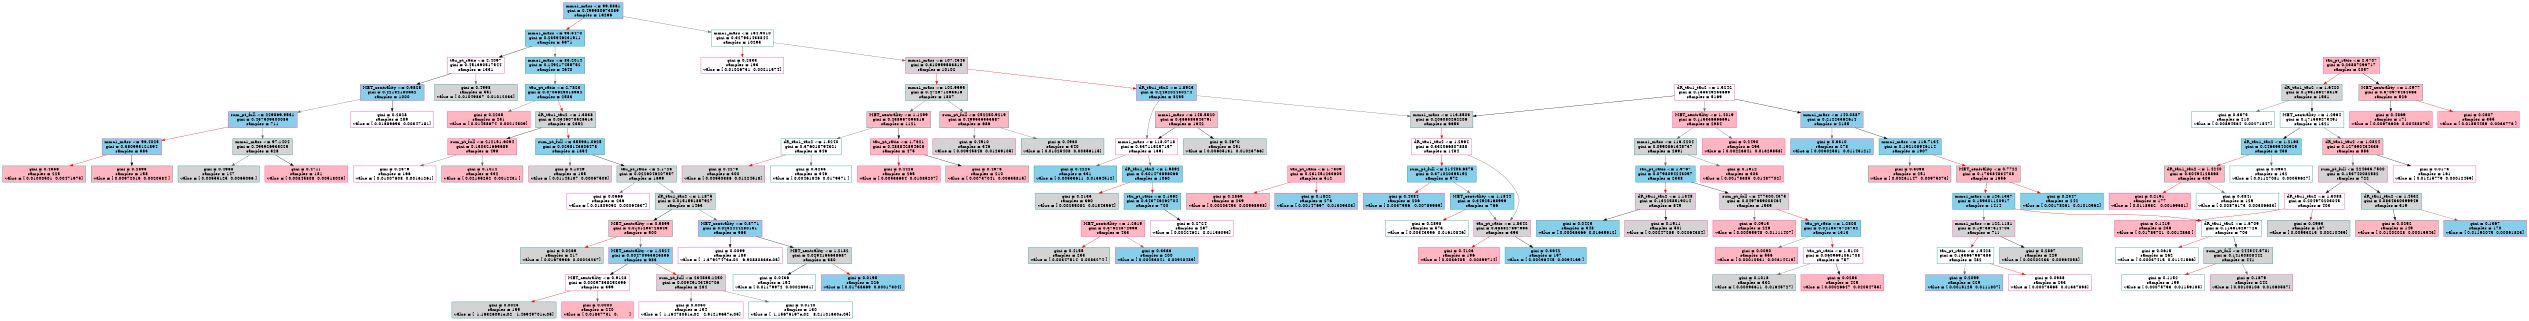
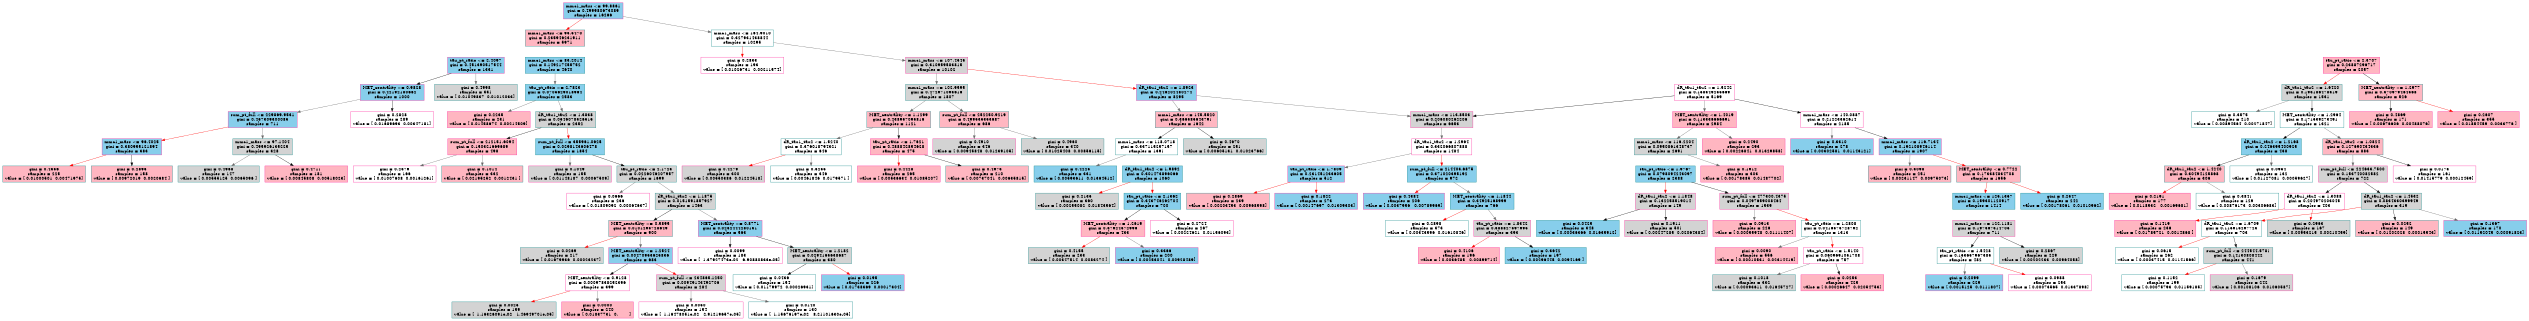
  digraph {
    node [color=teal fillcolor=lightpink shape=box style=filled]
    edge [color=gray40]
    n1 [color=deeppink fillcolor=skyblue label="mmc1_mass <= 99.8861\ngini = 0.499980673089\nsamples = 16266"]
-   n2 [fillcolor=skyblue label="mmc1_mass <= 93.5470\ngini = 0.235946231911\nsamples = 5971"]
+   n2 [label="mmc1_mass <= 93.5470\ngini = 0.235946231911\nsamples = 5971"]
    n3 [fillcolor=white label="mmc1_mass <= 164.9010\ngini = 0.327931438844\nsamples = 10295"]
    n4 [fillcolor=skyblue label="mmc1_mass <= 83.2014\ngini = 0.149217455752\nsamples = 4640"]
-   n5 [color=deeppink fillcolor=white label="tau_pt_ratio <= 2.4097\ngini = 0.451390517544\nsamples = 1331"]
+   n5 [color=deeppink fillcolor=skyblue label="tau_pt_ratio <= 2.4097\ngini = 0.451390517544\nsamples = 1331"]
    n6 [color=deeppink fillcolor=lightgrey label="mmc1_mass <= 107.4545\ngini = 0.310959583815\nsamples = 10102"]
    n7 [color=deeppink fillcolor=white label="gini = 0.2833\nsamples = 193\nvalue = [ 0.01026731  0.00211574]"]
    n8 [fillcolor=skyblue label="tau_pt_ratio <= 2.7823\ngini = 0.0705629018964\nsamples = 2583"]
    n9 [color=deeppink fillcolor=skyblue label="MET_centrality <= 0.9828\ngini = 0.42192180662\nsamples = 1000"]
    n10 [fillcolor=lightgrey label="gini = 0.4998\nsamples = 331\nvalue = [ 0.01049837  0.01012033]"]
    n11 [fillcolor=lightgrey label="dR_tau1_tau2 <= 1.3838\ngini = 0.0546078526515\nsamples = 2352"]
    n12 [color=deeppink label="gini = 0.2235\nsamples = 231\nvalue = [ 0.01458674  0.00214509]"]
    n13 [color=deeppink label="tau_pt_ratio <= 2.3707\ngini = 0.23887296717\nsamples = 2057"]
    n14 [fillcolor=lightgrey label="dR_tau1_tau2 <= 1.6420\ngini = 0.193186478319\nsamples = 1531"]
    n15 [label="MET_centrality <= 1.2977\ngini = 0.370979464568\nsamples = 526"]
    n16 [fillcolor=skyblue label="sum_pt_full <= 355961.0625\ngini = 0.0298143606478\nsamples = 1854"]
    n17 [color=deeppink label="sum_pt_full <= 212151.6094\ngini = 0.150321669689\nsamples = 498"]
    n18 [fillcolor=lightgrey label="tau_pt_ratio <= 2.1723\ngini = 0.0226046207957\nsamples = 1699"]
    n19 [color=deeppink fillcolor=lightgrey label="gini = 0.1049\nsamples = 155\nvalue = [ 0.01148187  0.00067509]"]
    n20 [label="gini = 0.1014\nsamples = 332\nvalue = [ 0.02195252  0.0012431 ]"]
    n21 [color=deeppink fillcolor=white label="gini = 0.2379\nsamples = 166\nvalue = [ 0.01007608  0.00161261]"]
    n22 [fillcolor=lightgrey label="dR_tau1_tau2 <= 1.1875\ngini = 0.0151591857927\nsamples = 1463"]
    n23 [color=deeppink fillcolor=white label="gini = 0.0666\nsamples = 236\nvalue = [ 0.01809092  0.00064637]"]
    n24 [label="MET_centrality <= 0.5895\ngini = 0.0101295728649\nsamples = 900"]
    n25 [color=deeppink fillcolor=skyblue label="MET_centrality <= 0.8771\ngini = 0.0232444280131\nsamples = 563"]
    n26 [fillcolor=lightgrey label="gini = 0.0269\nsamples = 217\nvalue = [ 0.01679936  0.00023237]"]
    n27 [color=deeppink fillcolor=skyblue label="MET_centrality <= 1.2524\ngini = 0.00470953625836\nsamples = 683"]
    n28 [color=deeppink fillcolor=white label="gini = 0.0099\nsamples = 183\nvalue = [  1.37927473e-02   6.90880833e-05]"]
    n29 [fillcolor=lightgrey label="MET_centrality <= 1.2182\ngini = 0.0294165638687\nsamples = 380"]
    n30 [color=deeppink fillcolor=white label="MET_centrality <= 0.9128\ngini = 0.00097838252396\nsamples = 399"]
    n31 [color=deeppink fillcolor=lightgrey label="sum_pt_full <= 234865.1250\ngini = 0.00949143492706\nsamples = 284"]
    n32 [fillcolor=lightgrey label="gini = 0.0025\nsamples = 159\nvalue = [  1.16326091e-02   1.46949701e-05]"]
    n33 [color=deeppink label="gini = 0.0000\nsamples = 240\nvalue = [ 0.01837731  0.        ]"]
    n34 [color=deeppink fillcolor=white label="gini = 0.0050\nsamples = 154\nvalue = [  1.16478051e-02   2.91219657e-05]"]
    n35 [fillcolor=white label="gini = 0.0140\nsamples = 130\nvalue = [  1.15676197e-02   8.21101630e-05]"]
    n36 [fillcolor=white label="gini = 0.0436\nsamples = 154\nvalue = [ 0.01179972  0.00026931]"]
    n37 [color=deeppink fillcolor=skyblue label="gini = 0.0195\nsamples = 226\nvalue = [ 0.01738369  0.00017304]"]
    n38 [fillcolor=white label="MET_centrality <= 1.2964\ngini = 0.171539273491\nsamples = 1321"]
    n39 [fillcolor=white label="gini = 0.3575\nsamples = 210\nvalue = [ 0.00894564  0.00271847]"]
    n40 [color=deeppink label="gini = 0.2607\nsamples = 355\nvalue = [ 0.01854459  0.0033776 ]"]
    n41 [color=deeppink label="gini = 0.4869\nsamples = 171\nvalue = [ 0.00676606  0.00488076]"]
    n42 [label="dR_tau1_tau2 <= 1.0824\ngini = 0.127690434336\nsamples = 883"]
    n43 [fillcolor=skyblue label="dR_tau1_tau2 <= 1.2168\ngini = 0.246395400925\nsamples = 438"]
    n44 [color=deeppink fillcolor=white label="gini = 0.0173\nsamples = 161\nvalue = [ 0.01415779  0.00012459]"]
    n45 [color=deeppink fillcolor=lightgrey label="sum_pt_full <= 224633.7500\ngini = 0.153740082582\nsamples = 722"]
    n46 [fillcolor=white label="gini = 0.0954\nsamples = 132\nvalue = [ 0.01127081  0.00059627]"]
    n47 [label="dR_tau1_tau2 <= 1.4240\ngini = 0.30494125868\nsamples = 306"]
    n48 [fillcolor=lightgrey label="dR_tau1_tau2 <= 1.4532\ngini = 0.0834330399949\nsamples = 319"]
    n49 [color=deeppink fillcolor=white label="dR_tau1_tau2 <= 1.3088\ngini = 0.204970203045\nsamples = 403"]
    n50 [label="gini = 0.0252\nsamples = 149\nvalue = [ 0.01202028  0.00015543]"]
    n51 [color=deeppink fillcolor=skyblue label="gini = 0.1367\nsamples = 170\nvalue = [ 0.01152045  0.00091823]"]
    n52 [color=deeppink label="gini = 0.1419\nsamples = 236\nvalue = [ 0.01785721  0.0014868 ]"]
    n53 [fillcolor=lightgrey label="gini = 0.2963\nsamples = 167\nvalue = [ 0.00953215  0.00210459]"]
    n54 [fillcolor=white label="gini = 0.3841\nsamples = 129\nvalue = [ 0.00876173  0.00306683]"]
    n55 [color=deeppink label="gini = 0.2191\nsamples = 177\nvalue = [ 0.0118532   0.00169681]"]
    n56 [color=deeppink fillcolor=white label="gini = 0.2828\nsamples = 289\nvalue = [ 0.01689693  0.00347181]"]
    n57 [color=deeppink fillcolor=skyblue label="sum_pt_full <= 229869.9531\ngini = 0.457309300085\nsamples = 711"]
-   n58 [fillcolor=lightgrey label="mmc1_mass <= 97.1404\ngini = 0.495926935225\nsamples = 328"]
+   n58 [fillcolor=lightgrey label="mmc1_mass <= 97.1404\ngini = 0.495926135225\nsamples = 328"]
    n59 [color=deeppink fillcolor=skyblue label="mmc1_mass <= 96.4025\ngini = 0.380955121894\nsamples = 383"]
    n60 [color=deeppink label="gini = 0.4711\nsamples = 181\nvalue = [ 0.00845808  0.00518023]"]
    n61 [fillcolor=lightgrey label="gini = 0.4968\nsamples = 147\nvalue = [ 0.00555125  0.0065096 ]"]
    n62 [label="gini = 0.2893\nsamples = 158\nvalue = [ 0.00972019  0.0020684 ]"]
    n63 [label="gini = 0.4356\nsamples = 225\nvalue = [ 0.01000501  0.00471975]"]
    n64 [fillcolor=lightgrey label="mmc1_mass <= 102.9595\ngini = 0.472971093616\nsamples = 1807"]
    n65 [color=deeppink fillcolor=skyblue label="dR_tau1_tau2 <= 1.8923\ngini = 0.246202480274\nsamples = 8295"]
    n66 [label="sum_pt_full <= 252250.9219\ngini = 0.499535353687\nsamples = 686"]
    n67 [label="MET_centrality <= 1.1299\ngini = 0.438957095816\nsamples = 1121"]
-   n68 [fillcolor=lightgrey label="mmc1_mass <= 113.8503\ngini = 0.206080262206\nsamples = 6653"]
+   n68 [color=deeppink fillcolor=lightgrey label="mmc1_mass <= 113.8503\ngini = 0.206080262206\nsamples = 6653"]
    n69 [label="mmc1_mass <= 145.5520\ngini = 0.366585643791\nsamples = 1642"]
    n70 [fillcolor=lightgrey label="gini = 0.4960\nsamples = 340\nvalue = [ 0.01025408  0.00856115]"]
    n71 [color=deeppink fillcolor=lightgrey label="gini = 0.4910\nsamples = 346\nvalue = [ 0.00945848  0.01239105]"]
    n72 [color=deeppink label="tau_pt_ratio <= 1.7621\ngini = 0.488842854628\nsamples = 475"]
    n73 [fillcolor=white label="dR_tau1_tau2 <= 1.5240\ngini = 0.376018794321\nsamples = 646"]
    n74 [label="gini = 0.4973\nsamples = 210\nvalue = [ 0.00737041  0.00635815]"]
    n75 [color=deeppink label="gini = 0.4428\nsamples = 265\nvalue = [ 0.00536634  0.01085207]"]
    n76 [fillcolor=white label="gini = 0.3255\nsamples = 346\nvalue = [ 0.00461846  0.0179571 ]"]
    n77 [color=deeppink fillcolor=lightgrey label="gini = 0.4279\nsamples = 300\nvalue = [ 0.00550386  0.01224518]"]
    n78 [color=deeppink fillcolor=white label="dR_tau1_tau2 <= 1.2964\ngini = 0.332066807888\nsamples = 1484"]
-   n79 [color=deeppink fillcolor=white label="mmc1_mass <= 118.0718\ngini = 0.337115257157\nsamples = 1391"]
+   n79 [fillcolor=white label="mmc1_mass <= 118.0718\ngini = 0.337115257157\nsamples = 1391"]
    n80 [fillcolor=lightgrey label="gini = 0.4670\nsamples = 251\nvalue = [ 0.00605131  0.01023766]"]
-   n81 [color=deeppink label="tau_pt_ratio <= 1.7809\ngini = 0.231451233605\nsamples = 512"]
+   n81 [color=deeppink fillcolor=skyblue label="tau_pt_ratio <= 1.7809\ngini = 0.231451233605\nsamples = 512"]
    n82 [fillcolor=skyblue label="sum_pt_full <= 214403.6875\ngini = 0.371020395192\nsamples = 972"]
    n83 [color=deeppink fillcolor=white label="dR_tau1_tau2 <= 1.5242\ngini = 0.158349255669\nsamples = 5169"]
    n84 [color=deeppink label="MET_centrality <= 1.4019\ngini = 0.113336666691\nsamples = 2984"]
-   n85 [color=deeppink fillcolor=skyblue label="mmc1_mass <= 140.0887\ngini = 0.21223362614\nsamples = 2185"]
+   n85 [color=deeppink fillcolor=white label="mmc1_mass <= 140.0887\ngini = 0.21223362614\nsamples = 2185"]
    n86 [label="gini = 0.2869\nsamples = 239\nvalue = [ 0.00203453  0.00968598]"]
    n87 [color=deeppink fillcolor=skyblue label="gini = 0.1822\nsamples = 273\nvalue = [ 0.00147697  0.01309303]"]
    n88 [color=deeppink fillcolor=skyblue label="gini = 0.4384\nsamples = 206\nvalue = [ 0.0037956   0.00789969]"]
    n89 [fillcolor=skyblue label="MET_centrality <= 1.1844\ngini = 0.34925168999\nsamples = 766"]
    n90 [color=deeppink fillcolor=lightgrey label="tau_pt_ratio <= 1.8342\ngini = 0.388827597995\nsamples = 393"]
    n91 [fillcolor=white label="gini = 0.2898\nsamples = 373\nvalue = [ 0.00343596  0.01610846]"]
    n92 [color=deeppink label="gini = 0.4106\nsamples = 196\nvalue = [ 0.0036485   0.00899714]"]
    n93 [fillcolor=skyblue label="gini = 0.3642\nsamples = 197\nvalue = [ 0.00296445  0.0094169 ]"]
    n94 [fillcolor=lightgrey label="mmc1_mass <= 116.2204\ngini = 0.0950861348737\nsamples = 2691"]
    n95 [color=deeppink label="gini = 0.2490\nsamples = 293\nvalue = [ 0.00226841  0.01329858]"]
-   n96 [fillcolor=skyblue label="mmc1_mass <= 116.7134\ngini = 0.192108946114\nsamples = 1907"]
+   n96 [color=deeppink fillcolor=skyblue label="mmc1_mass <= 116.7134\ngini = 0.192108946114\nsamples = 1907"]
    n97 [color=deeppink fillcolor=skyblue label="gini = 0.3310\nsamples = 278\nvalue = [ 0.00302581  0.01143121]"]
    n98 [color=deeppink label="gini = 0.1912\nsamples = 303\nvalue = [ 0.00178385  0.01487702]"]
    n99 [fillcolor=skyblue label="tau_pt_ratio <= 1.9767\ngini = 0.0798094243097\nsamples = 2388"]
    n100 [color=deeppink fillcolor=lightgrey label="sum_pt_full <= 477300.4375\ngini = 0.0497659008464\nsamples = 1539"]
-   n101 [color=deeppink fillcolor=lightgrey label="dR_tau1_tau2 <= 1.1848\ngini = 0.132258519014\nsamples = 849"]
-   n102 [fillcolor=skyblue label="tau_pt_ratio <= 1.2808\ngini = 0.0416573728792\nsamples = 1313"]
+   n101 [color=deeppink fillcolor=lightgrey label="dR_tau1_tau2 <= 1.1848\ngini = 0.132258519014\nsamples = 149"]
+   n102 [fillcolor=white label="tau_pt_ratio <= 1.2808\ngini = 0.0416573728792\nsamples = 1313"]
    n103 [color=deeppink label="gini = 0.0913\nsamples = 226\nvalue = [ 0.00055948  0.01111407]"]
    n104 [fillcolor=skyblue label="gini = 0.0425\nsamples = 348\nvalue = [ 0.00036366  0.01635912]"]
    n105 [color=deeppink fillcolor=lightgrey label="gini = 0.1911\nsamples = 501\nvalue = [ 0.00247285  0.02064384]"]
    n106 [color=deeppink label="gini = 0.0090\nsamples = 556\nvalue = [ 0.00010531  0.02314419]"]
    n107 [color=deeppink fillcolor=white label="tau_pt_ratio <= 1.5140\ngini = 0.0609691051708\nsamples = 757"]
    n108 [fillcolor=lightgrey label="gini = 0.1018\nsamples = 332\nvalue = [ 0.00093611  0.01645727]"]
    n109 [color=deeppink label="gini = 0.0253\nsamples = 425\nvalue = [ 0.00026647  0.02054753]"]
    n110 [label="gini = 0.3098\nsamples = 251\nvalue = [ 0.00231147  0.00975073]"]
    n111 [label="MET_centrality <= 0.7722\ngini = 0.173384834708\nsamples = 1656"]
    n112 [fillcolor=skyblue label="gini = 0.2547\nsamples = 242\nvalue = [ 0.00178061  0.01010962]"]
    n113 [fillcolor=skyblue label="mmc1_mass <= 125.1357\ngini = 0.159301120917\nsamples = 1414"]
    n114 [color=deeppink fillcolor=lightgrey label="mmc1_mass <= 122.1181\ngini = 0.197367314705\nsamples = 711"]
    n115 [fillcolor=white label="dR_tau1_tau2 <= 1.6709\ngini = 0.115915297723\nsamples = 703"]
    n116 [fillcolor=white label="tau_pt_ratio <= 1.5428\ngini = 0.153657967385\nsamples = 482"]
    n117 [fillcolor=lightgrey label="gini = 0.2867\nsamples = 229\nvalue = [ 0.00202233  0.00964058]"]
    n118 [fillcolor=white label="gini = 0.0615\nsamples = 262\nvalue = [ 0.00037415  0.01141566]"]
    n119 [fillcolor=lightgrey label="sum_pt_full <= 244544.5781\ngini = 0.14130808442\nsamples = 441"]
    n120 [color=deeppink fillcolor=skyblue label="gini = 0.2099\nsamples = 229\nvalue = [ 0.0015125  0.0111807]"]
    n121 [color=deeppink fillcolor=white label="gini = 0.0988\nsamples = 253\nvalue = [ 0.00073565  0.01337898]"]
    n122 [fillcolor=white label="gini = 0.1152\nsamples = 199\nvalue = [ 0.00075793  0.01159185]"]
    n123 [color=deeppink fillcolor=lightgrey label="gini = 0.1679\nsamples = 242\nvalue = [ 0.00108106  0.01060587]"]
    n124 [fillcolor=skyblue label="gini = 0.4225\nsamples = 331\nvalue = [ 0.00593611  0.01364512]"]
    n125 [fillcolor=skyblue label="dR_tau1_tau2 <= 1.9892\ngini = 0.301473896066\nsamples = 1060"]
    n126 [fillcolor=lightgrey label="gini = 0.2135\nsamples = 360\nvalue = [ 0.00255082  0.01843564]"]
    n127 [fillcolor=skyblue label="tau_pt_ratio <= 2.1362\ngini = 0.343746262704\nsamples = 700"]
    n128 [color=deeppink label="MET_centrality <= 1.2619\ngini = 0.37924372996\nsamples = 433"]
    n129 [color=deeppink fillcolor=white label="gini = 0.2724\nsamples = 267\nvalue = [ 0.00224621  0.01156093]"]
    n130 [fillcolor=lightgrey label="gini = 0.4155\nsamples = 233\nvalue = [ 0.00347514  0.0083274 ]"]
    n131 [color=deeppink fillcolor=skyblue label="gini = 0.3366\nsamples = 200\nvalue = [ 0.00253041  0.00928489]"]
    n1 -> n2 [color=red]
    n1 -> n3
-   n2 -> n4
-   n2 -> n5 [color=black]
    n3 -> n6
    n3 -> n7 [color=red]
    n4 -> n8
    n5 -> n9 [color=black]
    n5 -> n10
-   n6 -> n64 [color=red]
+   n6 -> n64
    n6 -> n65 [color=red]
-   n8 -> n11 [color=red]
+   n8 -> n11
    n8 -> n12
    n9 -> n56 [color=black]
    n9 -> n57
    n11 -> n16 [color=red]
    n11 -> n17 [color=black]
    n13 -> n14 [color=red]
    n13 -> n15 [color=black]
    n14 -> n38 [color=black]
    n14 -> n39
    n15 -> n40 [color=red]
    n15 -> n41 [color=black]
    n16 -> n18 [color=black]
    n16 -> n19
    n17 -> n20
    n17 -> n21
    n18 -> n22
    n18 -> n23
    n22 -> n24 [color=black]
    n22 -> n25
    n24 -> n26 [color=red]
    n24 -> n27
    n25 -> n28 [color=black]
    n25 -> n29 [color=black]
    n27 -> n30 [color=black]
    n27 -> n31 [color=red]
    n29 -> n36 [color=black]
    n29 -> n37 [color=red]
    n30 -> n32 [color=red]
    n30 -> n33
    n31 -> n34
    n31 -> n35
    n38 -> n42
    n38 -> n43 [color=black]
    n42 -> n44 [color=black]
    n42 -> n45
    n43 -> n46
-   n43 -> n47 [color=red]
+   n43 -> n47 [color=black]
    n45 -> n48 [color=black]
    n45 -> n49 [color=black]
    n47 -> n54
    n47 -> n55 [color=red]
    n48 -> n50 [color=black]
    n48 -> n51
    n49 -> n52 [color=red]
    n49 -> n53 [color=red]
    n57 -> n58
    n57 -> n59 [color=red]
    n58 -> n60 [color=black]
    n58 -> n61
    n59 -> n62 [color=black]
    n59 -> n63 [color=red]
    n64 -> n66
    n64 -> n67
    n65 -> n68
-   n65 -> n79
+   n65 -> n69
    n66 -> n70
    n66 -> n71
    n67 -> n72 [color=black]
    n67 -> n73
-   n68 -> n78 [color=red]
+   n68 -> n78
    n69 -> n79 [color=black]
    n69 -> n80 [color=black]
    n72 -> n74 [color=black]
    n72 -> n75 [color=red]
    n73 -> n76
    n73 -> n77 [color=red]
-   n78 -> n90
+   n78 -> n81
    n78 -> n82 [color=red]
    n79 -> n124
-   n79 -> n125
    n81 -> n86 [color=red]
    n81 -> n87 [color=red]
    n82 -> n88 [color=red]
    n82 -> n89
    n83 -> n68 [color=black]
    n83 -> n84
    n83 -> n85 [color=black]
    n84 -> n94
    n84 -> n95
    n85 -> n96 [color=black]
    n85 -> n97
    n89 -> n90
    n89 -> n91 [color=red]
    n90 -> n92 [color=red]
    n90 -> n93 [color=black]
    n94 -> n98
-   n94 -> n99
    n96 -> n110
    n96 -> n111 [color=red]
    n99 -> n100 [color=black]
    n99 -> n101 [color=red]
    n100 -> n102 [color=red]
    n100 -> n103
    n101 -> n104 [color=black]
    n101 -> n105 [color=black]
    n102 -> n106
    n102 -> n107 [color=red]
    n107 -> n108
    n107 -> n109 [color=black]
    n111 -> n112 [color=red]
    n111 -> n113 [color=red]
-   n113 -> n114
-   n113 -> n115 [color=red]
-   n114 -> n116 [color=red]
+   n48 -> n115 [color=red]
+   n114 -> n116 [color=black]
    n114 -> n117 [color=black]
    n115 -> n118 [color=red]
    n115 -> n119 [color=black]
    n116 -> n120
    n116 -> n121 [color=red]
    n119 -> n122 [color=red]
    n119 -> n123
    n125 -> n126 [color=red]
    n125 -> n127 [color=red]
+   n127 -> n128 [color=black]
    n127 -> n129 [color=black]
    n128 -> n130 [color=red]
    n128 -> n131
  }
